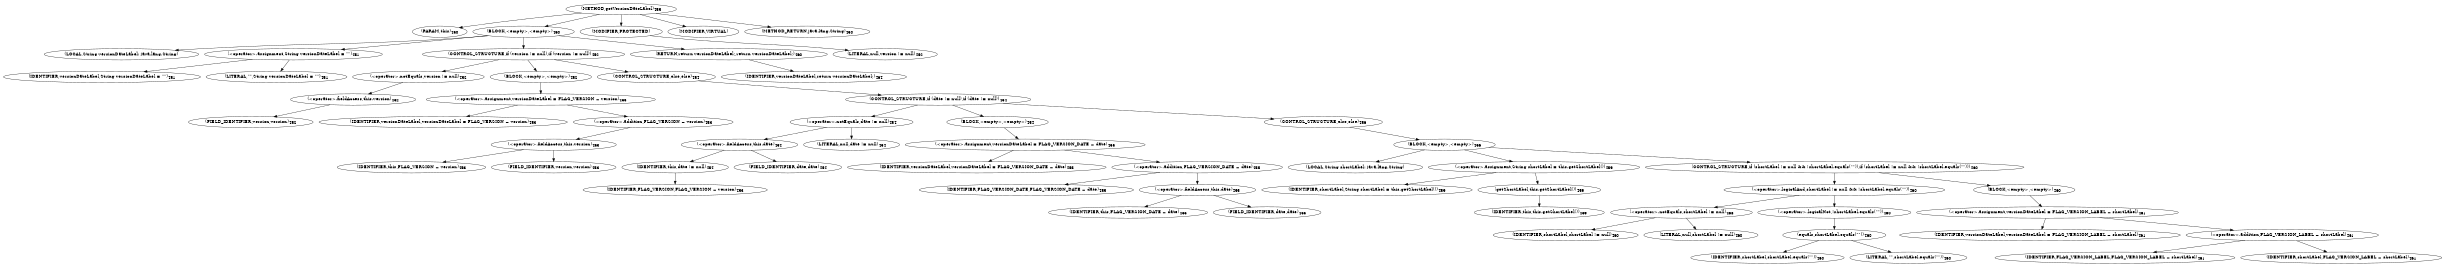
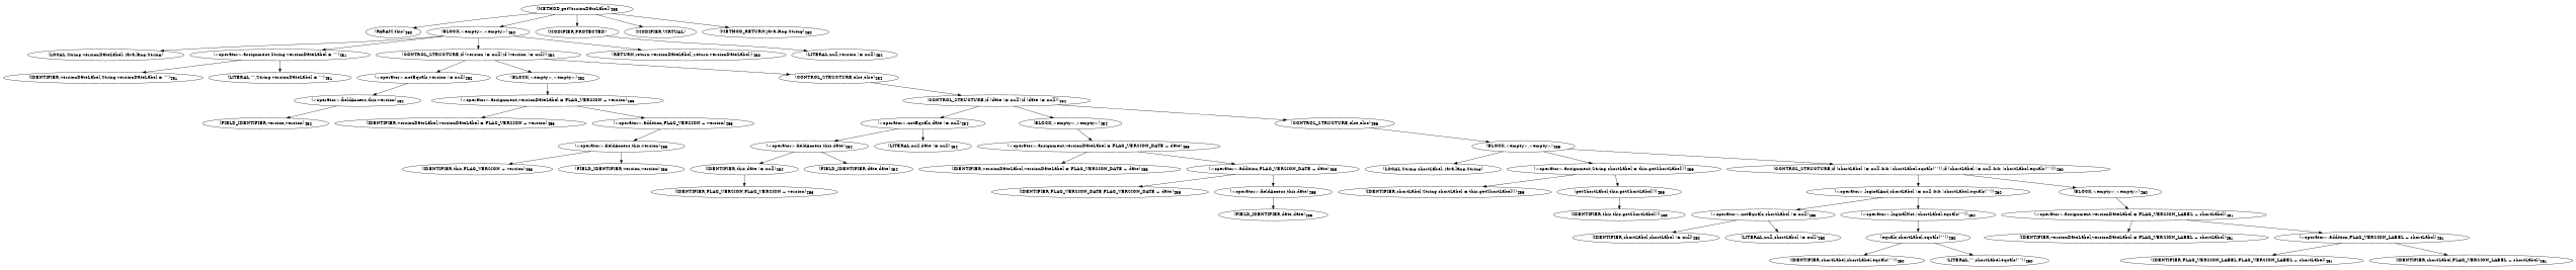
  digraph {
    n1 [label=<(METHOD,getVersionDateLabel)<SUB>455</SUB>>]
    n2 [label=<(PARAM,this)<SUB>450</SUB>>]
    n3 [label=<(BLOCK,&lt;empty&gt;,&lt;empty&gt;)<SUB>450</SUB>>]
    n4 [label=<(MODIFIER,PROTECTED)>]
    n5 [label=<(MODIFIER,VIRTUAL)>]
    n6 [label=<(METHOD_RETURN,java.lang.String)<SUB>450</SUB>>]
    n7 [label=<(LOCAL,String versionDateLabel: java.lang.String)>]
    n8 [label=<(&lt;operator&gt;.assignment,String versionDateLabel = &quot;&quot;)<SUB>451</SUB>>]
    n9 [label=<(CONTROL_STRUCTURE,if (version != null),if (version != null))<SUB>452</SUB>>]
    n10 [label=<(RETURN,return versionDateLabel;,return versionDateLabel;)<SUB>460</SUB>>]
    n11 [label=<(LITERAL,null,version != null)<SUB>452</SUB>>]
    n12 [label=<(IDENTIFIER,versionDateLabel,String versionDateLabel = &quot;&quot;)<SUB>451</SUB>>]
    n13 [label=<(LITERAL,&quot;&quot;,String versionDateLabel = &quot;&quot;)<SUB>451</SUB>>]
    n14 [label=<(&lt;operator&gt;.notEquals,version != null)<SUB>452</SUB>>]
    n15 [label=<(BLOCK,&lt;empty&gt;,&lt;empty&gt;)<SUB>452</SUB>>]
    n16 [label=<(CONTROL_STRUCTURE,else,else)<SUB>454</SUB>>]
-   n17 [label=<(IDENTIFIER,versionDateLabel,return versionDateLabel;)<SUB>464</SUB>>]
    n18 [label=<(&lt;operator&gt;.fieldAccess,this.version)<SUB>452</SUB>>]
    n19 [label=<(&lt;operator&gt;.assignment,versionDateLabel = FLAG_VERSION + version)<SUB>453</SUB>>]
    n20 [label=<(CONTROL_STRUCTURE,if (date != null),if (date != null))<SUB>454</SUB>>]
    n21 [label=<(FIELD_IDENTIFIER,version,version)<SUB>452</SUB>>]
    n22 [label=<(IDENTIFIER,versionDateLabel,versionDateLabel = FLAG_VERSION + version)<SUB>453</SUB>>]
    n23 [label=<(&lt;operator&gt;.addition,FLAG_VERSION + version)<SUB>453</SUB>>]
    n24 [label=<(&lt;operator&gt;.fieldAccess,this.version)<SUB>453</SUB>>]
    n25 [label=<(IDENTIFIER,FLAG_VERSION,FLAG_VERSION + version)<SUB>453</SUB>>]
    n26 [label=<(IDENTIFIER,this,FLAG_VERSION + version)<SUB>453</SUB>>]
    n27 [label=<(FIELD_IDENTIFIER,version,version)<SUB>453</SUB>>]
    n28 [label=<(&lt;operator&gt;.notEquals,date != null)<SUB>454</SUB>>]
    n29 [label=<(BLOCK,&lt;empty&gt;,&lt;empty&gt;)<SUB>454</SUB>>]
    n30 [label=<(CONTROL_STRUCTURE,else,else)<SUB>456</SUB>>]
    n31 [label=<(&lt;operator&gt;.fieldAccess,this.date)<SUB>454</SUB>>]
    n32 [label=<(LITERAL,null,date != null)<SUB>454</SUB>>]
    n33 [label=<(&lt;operator&gt;.assignment,versionDateLabel = FLAG_VERSION_DATE + date)<SUB>455</SUB>>]
    n34 [label=<(BLOCK,&lt;empty&gt;,&lt;empty&gt;)<SUB>456</SUB>>]
    n35 [label=<(IDENTIFIER,this,date != null)<SUB>454</SUB>>]
    n36 [label=<(FIELD_IDENTIFIER,date,date)<SUB>454</SUB>>]
    n37 [label=<(IDENTIFIER,versionDateLabel,versionDateLabel = FLAG_VERSION_DATE + date)<SUB>455</SUB>>]
    n38 [label=<(&lt;operator&gt;.addition,FLAG_VERSION_DATE + date)<SUB>455</SUB>>]
    n39 [label=<(IDENTIFIER,FLAG_VERSION_DATE,FLAG_VERSION_DATE + date)<SUB>455</SUB>>]
    n40 [label=<(&lt;operator&gt;.fieldAccess,this.date)<SUB>455</SUB>>]
-   n41 [label=<(IDENTIFIER,this,FLAG_VERSION_DATE + date)<SUB>455</SUB>>]
    n42 [label=<(FIELD_IDENTIFIER,date,date)<SUB>455</SUB>>]
    n43 [label=<(LOCAL,String shortLabel: java.lang.String)>]
    n44 [label=<(&lt;operator&gt;.assignment,String shortLabel = this.getShortLabel())<SUB>459</SUB>>]
    n45 [label=<(CONTROL_STRUCTURE,if (shortLabel != null &amp;&amp; !shortLabel.equals(&quot;&quot;)),if (shortLabel != null &amp;&amp; !shortLabel.equals(&quot;&quot;)))<SUB>460</SUB>>]
    n46 [label=<(IDENTIFIER,shortLabel,String shortLabel = this.getShortLabel())<SUB>459</SUB>>]
    n47 [label=<(getShortLabel,this.getShortLabel())<SUB>459</SUB>>]
    n48 [label=<(&lt;operator&gt;.logicalAnd,shortLabel != null &amp;&amp; !shortLabel.equals(&quot;&quot;))<SUB>460</SUB>>]
    n49 [label=<(BLOCK,&lt;empty&gt;,&lt;empty&gt;)<SUB>460</SUB>>]
    n50 [label=<(IDENTIFIER,this,this.getShortLabel())<SUB>459</SUB>>]
    n51 [label=<(&lt;operator&gt;.notEquals,shortLabel != null)<SUB>468</SUB>>]
    n52 [label=<(&lt;operator&gt;.logicalNot,!shortLabel.equals(&quot;&quot;))<SUB>460</SUB>>]
    n53 [label=<(&lt;operator&gt;.assignment,versionDateLabel = FLAG_VERSION_LABEL + shortLabel)<SUB>461</SUB>>]
    n54 [label=<(IDENTIFIER,shortLabel,shortLabel != null)<SUB>460</SUB>>]
    n55 [label=<(LITERAL,null,shortLabel != null)<SUB>460</SUB>>]
    n56 [label=<(equals,shortLabel.equals(&quot;&quot;))<SUB>460</SUB>>]
    n57 [label=<(IDENTIFIER,shortLabel,shortLabel.equals(&quot;&quot;))<SUB>460</SUB>>]
    n58 [label=<(LITERAL,&quot;&quot;,shortLabel.equals(&quot;&quot;))<SUB>460</SUB>>]
    n59 [label=<(IDENTIFIER,versionDateLabel,versionDateLabel = FLAG_VERSION_LABEL + shortLabel)<SUB>461</SUB>>]
    n60 [label=<(&lt;operator&gt;.addition,FLAG_VERSION_LABEL + shortLabel)<SUB>461</SUB>>]
    n61 [label=<(IDENTIFIER,FLAG_VERSION_LABEL,FLAG_VERSION_LABEL + shortLabel)<SUB>461</SUB>>]
    n62 [label=<(IDENTIFIER,shortLabel,FLAG_VERSION_LABEL + shortLabel)<SUB>461</SUB>>]
    n1 -> n2
    n1 -> n3
    n1 -> n4
    n1 -> n5
    n1 -> n6
    n3 -> n7
    n3 -> n8
    n3 -> n9
    n3 -> n10
    n4 -> n11
    n8 -> n12
    n8 -> n13
    n9 -> n14
    n9 -> n15
    n9 -> n16
-   n10 -> n17
    n14 -> n18
    n15 -> n19
    n16 -> n20
    n18 -> n21
    n19 -> n22
    n19 -> n23
    n20 -> n28
    n20 -> n29
    n20 -> n30
    n23 -> n24
    n24 -> n26
    n24 -> n27
    n28 -> n31
    n28 -> n32
    n29 -> n33
    n30 -> n34
    n31 -> n35
    n31 -> n36
    n33 -> n37
    n33 -> n38
    n34 -> n43
    n34 -> n44
    n34 -> n45
    n35 -> n25
    n38 -> n39
    n38 -> n40
-   n40 -> n41
    n40 -> n42
    n44 -> n46
    n44 -> n47
    n45 -> n48
    n45 -> n49
    n47 -> n50
    n48 -> n51
    n48 -> n52
    n49 -> n53
    n51 -> n54
    n51 -> n55
    n52 -> n56
    n53 -> n59
    n53 -> n60
    n56 -> n57
    n56 -> n58
    n60 -> n61
    n60 -> n62
  }
